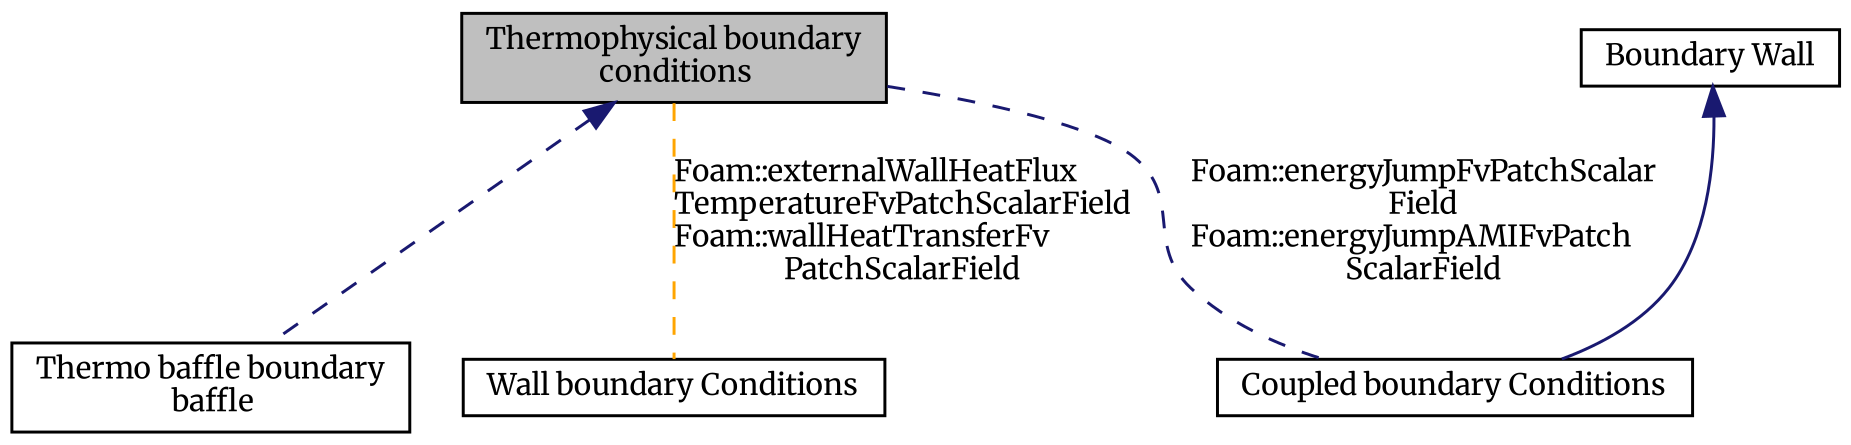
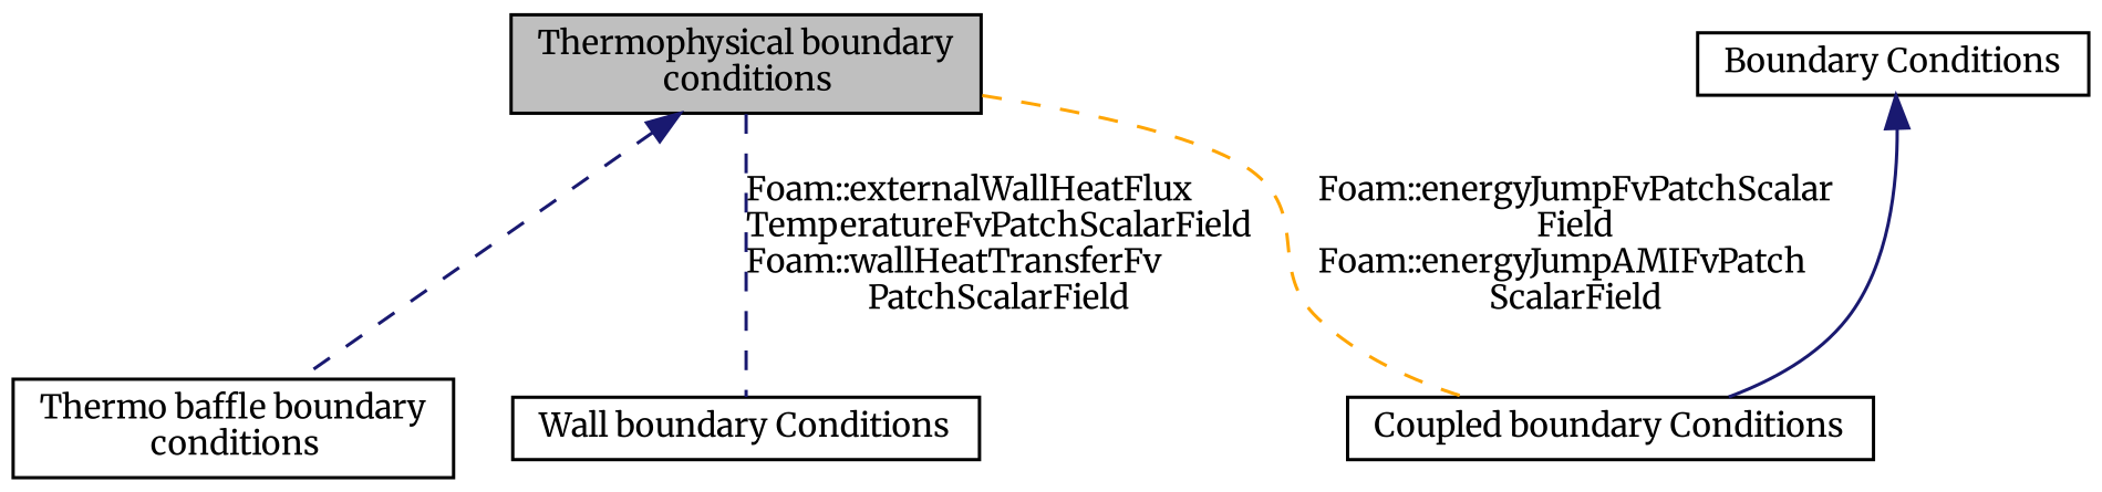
  digraph {
    fontname=Merriweather
    rankdir=TB
    node [color=black fontname=Merriweather fontsize=10 shape=record]
    edge [color=orange dir=none fontname=Merriweather fontsize=10 labelfontname=FreeSans labelfontsize=10 shape=plaintext style=dashed]
    n1 [fillcolor=grey75 fontcolor=black height=0.2 label="Thermophysical boundary\l conditions" style=filled width=0.4]
    n2 [height=0.2 label="Coupled boundary Conditions" width=0.4]
-   n3 [height=0.2 label="Thermo baffle boundary\l baffle" width=0.4]
+   n3 [height=0.2 label="Thermo baffle boundary\l conditions" width=0.4]
    n4 [height=0.2 label="Wall boundary Conditions" width=0.4]
-   n5 [height=0.2 label="Boundary Wall" width=0.4]
-   n1 -> n2 [color=midnightblue label="Foam::energyJumpFvPatchScalar\lField\nFoam::energyJumpAMIFvPatch\lScalarField"]
+   n5 [height=0.2 label="Boundary Conditions" width=0.4]
+   n1 -> n2 [label="Foam::energyJumpFvPatchScalar\lField\nFoam::energyJumpAMIFvPatch\lScalarField"]
    n1 -> n3 [color=midnightblue dir=back]
-   n1 -> n4 [label="Foam::externalWallHeatFlux\lTemperatureFvPatchScalarField\nFoam::wallHeatTransferFv\lPatchScalarField"]
+   n1 -> n4 [color=midnightblue label="Foam::externalWallHeatFlux\lTemperatureFvPatchScalarField\nFoam::wallHeatTransferFv\lPatchScalarField"]
    n5 -> n2 [color=midnightblue dir=back style=solid]
  }
